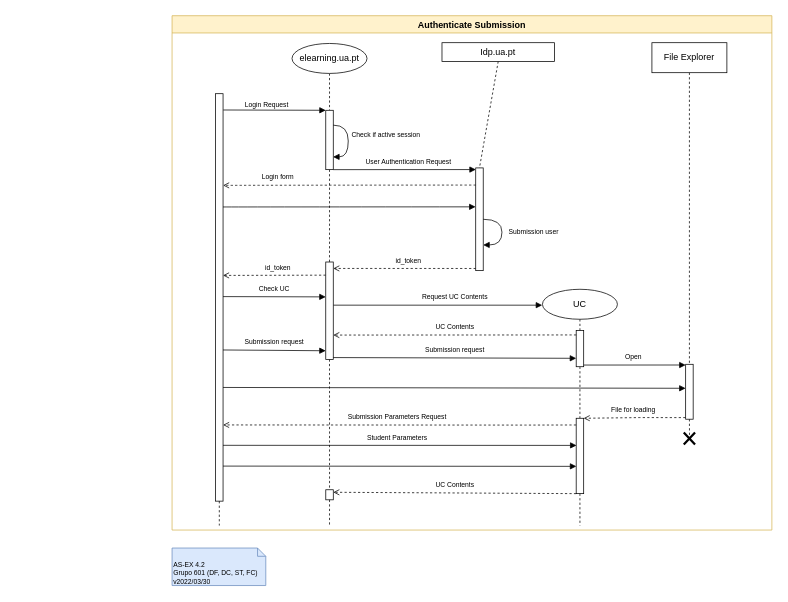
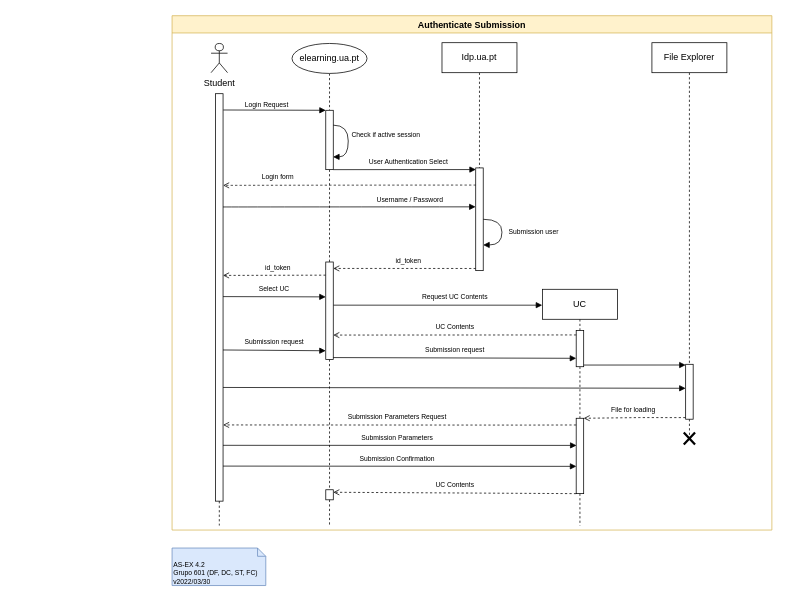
  <mxCell id="0" />
  <mxCell id="1" parent="0" />
  <mxCell id="2" value="Authenticate Submission" style="swimlane;swimlaneLine=1;fillColor=#fff2cc;strokeColor=#d6b656;" parent="1" vertex="1"><mxGeometry x="229" y="20" width="800" height="686" as="geometry" /></mxCell>
  <mxCell id="3" style="edgeStyle=orthogonalEdgeStyle;rounded=0;orthogonalLoop=1;jettySize=auto;html=1;exitX=1;exitY=0.5;exitDx=0;exitDy=0;entryX=0;entryY=0.5;entryDx=0;entryDy=0;dashed=1;fontSize=9;endArrow=none;endFill=0;" parent="2" source="36" target="50" edge="1"><mxGeometry relative="1" as="geometry" /></mxCell>
  <mxCell id="4" style="edgeStyle=none;rounded=0;orthogonalLoop=1;jettySize=auto;html=1;endArrow=block;endFill=1;exitX=0.04;exitY=-0.026;exitDx=0;exitDy=0;exitPerimeter=0;entryX=0;entryY=1;entryDx=0;entryDy=0;" parent="2" source="19" target="13" edge="1"><mxGeometry relative="1" as="geometry"><mxPoint x="81" y="126" as="sourcePoint" /><mxPoint x="201" y="126" as="targetPoint" /></mxGeometry></mxCell>
  <mxCell id="5" value="Login Request" style="edgeLabel;html=1;align=center;verticalAlign=middle;resizable=0;points=[];fontSize=9;labelBackgroundColor=none;" parent="4" connectable="0" vertex="1"><mxGeometry x="-0.203" y="-1" relative="1" as="geometry"><mxPoint x="3" y="-8" as="offset" /></mxGeometry></mxCell>
+ <mxCell id="6" value="Student" style="shape=umlActor;verticalLabelPosition=bottom;verticalAlign=top;html=1;outlineConnect=0;" parent="2" vertex="1"><mxGeometry x="52" y="37" width="22" height="39" as="geometry" /></mxCell>
  <mxCell id="7" style="edgeStyle=none;rounded=0;orthogonalLoop=1;jettySize=auto;html=1;exitX=0.5;exitY=1;exitDx=0;exitDy=0;entryX=0;entryY=0.5;entryDx=0;entryDy=0;endArrow=none;endFill=0;dashed=1;" parent="2" source="8" target="13" edge="1"><mxGeometry relative="1" as="geometry" /></mxCell>
  <mxCell id="8" value="elearning.ua.pt" style="ellipse;whiteSpace=wrap;html=1;" parent="2" vertex="1"><mxGeometry x="159.99" y="37" width="100" height="40" as="geometry" /></mxCell>
  <mxCell id="9" style="edgeStyle=none;rounded=0;orthogonalLoop=1;jettySize=auto;html=1;exitX=0.5;exitY=1;exitDx=0;exitDy=0;entryX=0;entryY=0.5;entryDx=0;entryDy=0;dashed=1;endArrow=none;endFill=0;" parent="2" source="10" target="16" edge="1"><mxGeometry relative="1" as="geometry" /></mxCell>
- <mxCell id="10" value="Idp.ua.pt" style="rounded=0;whiteSpace=wrap;html=1;" parent="2" vertex="1"><mxGeometry x="360" y="36" width="150" height="25" as="geometry" /></mxCell>
+ <mxCell id="10" value="Idp.ua.pt" style="rounded=0;whiteSpace=wrap;html=1;" parent="2" vertex="1"><mxGeometry x="360" y="36" width="100" height="40" as="geometry" /></mxCell>
  <mxCell id="11" style="edgeStyle=none;rounded=0;orthogonalLoop=1;jettySize=auto;html=1;endArrow=block;endFill=1;exitX=1;exitY=0;exitDx=0;exitDy=0;entryX=0.016;entryY=0.981;entryDx=0;entryDy=0;entryPerimeter=0;" parent="2" source="13" target="16" edge="1"><mxGeometry relative="1" as="geometry"><mxPoint x="220" y="206" as="sourcePoint" /><mxPoint x="400" y="206" as="targetPoint" /></mxGeometry></mxCell>
  <mxCell id="12" style="edgeStyle=none;rounded=0;orthogonalLoop=1;jettySize=auto;html=1;exitX=1;exitY=0.5;exitDx=0;exitDy=0;entryX=0;entryY=0.5;entryDx=0;entryDy=0;dashed=1;fontSize=10;endArrow=none;endFill=0;" parent="2" source="13" target="29" edge="1"><mxGeometry relative="1" as="geometry" /></mxCell>
  <mxCell id="13" value="" style="rounded=0;whiteSpace=wrap;html=1;rotation=90;" parent="2" vertex="1"><mxGeometry x="170.42" y="160.72" width="79.16" height="10" as="geometry" /></mxCell>
  <mxCell id="14" style="edgeStyle=orthogonalEdgeStyle;curved=1;rounded=0;orthogonalLoop=1;jettySize=auto;html=1;fontSize=10;endArrow=open;endFill=0;dashed=1;exitX=0.167;exitY=0.981;exitDx=0;exitDy=0;exitPerimeter=0;entryX=0.225;entryY=-0.005;entryDx=0;entryDy=0;entryPerimeter=0;" parent="2" source="16" target="19" edge="1"><mxGeometry relative="1" as="geometry"><mxPoint x="401.5" y="226" as="sourcePoint" /><mxPoint x="81.5" y="226" as="targetPoint" /></mxGeometry></mxCell>
  <mxCell id="15" style="rounded=0;orthogonalLoop=1;jettySize=auto;html=1;fontSize=10;endArrow=open;endFill=0;dashed=1;exitX=0.979;exitY=0.988;exitDx=0;exitDy=0;exitPerimeter=0;entryX=0.066;entryY=-0.003;entryDx=0;entryDy=0;entryPerimeter=0;" parent="2" source="16" target="29" edge="1"><mxGeometry relative="1" as="geometry"><mxPoint x="400" y="337" as="sourcePoint" /><mxPoint x="230" y="337" as="targetPoint" /></mxGeometry></mxCell>
  <mxCell id="16" value="" style="rounded=0;whiteSpace=wrap;html=1;rotation=90;" parent="2" vertex="1"><mxGeometry x="341.5" y="266.5" width="137" height="10" as="geometry" /></mxCell>
  <mxCell id="17" value="&lt;font style=&quot;font-size: 9px;&quot;&gt;Check if active session&lt;/font&gt;" style="text;html=1;align=center;verticalAlign=middle;resizable=0;points=[];autosize=1;strokeColor=none;fillColor=none;fontSize=9;" parent="2" vertex="1"><mxGeometry x="230" y="149.46" width="110" height="20" as="geometry" /></mxCell>
- <mxCell id="18" value="User Authentication Request" style="text;html=1;align=center;verticalAlign=middle;resizable=0;points=[];autosize=1;strokeColor=none;fillColor=none;fontSize=9;" parent="2" vertex="1"><mxGeometry x="250" y="185" width="130" height="20" as="geometry" /></mxCell>
+ <mxCell id="18" value="User Authentication Select" style="text;html=1;align=center;verticalAlign=middle;resizable=0;points=[];autosize=1;strokeColor=none;fillColor=none;fontSize=9;" parent="2" vertex="1"><mxGeometry x="250" y="185" width="130" height="20" as="geometry" /></mxCell>
  <mxCell id="19" value="" style="rounded=0;whiteSpace=wrap;html=1;rotation=90;" parent="2" vertex="1"><mxGeometry x="-208.71" y="370.72" width="543.43" height="10" as="geometry" /></mxCell>
  <mxCell id="20" value="Login form" style="text;html=1;align=center;verticalAlign=middle;resizable=0;points=[];autosize=1;strokeColor=none;fillColor=none;fontSize=9;" parent="2" vertex="1"><mxGeometry x="111" y="205" width="60" height="20" as="geometry" /></mxCell>
  <mxCell id="21" value="" style="endArrow=block;html=1;rounded=0;fontSize=10;curved=1;endFill=1;exitX=0.278;exitY=0.002;exitDx=0;exitDy=0;exitPerimeter=0;entryX=0.379;entryY=1.016;entryDx=0;entryDy=0;entryPerimeter=0;" parent="2" source="19" target="16" edge="1"><mxGeometry width="50" height="50" relative="1" as="geometry"><mxPoint x="81.5" y="255" as="sourcePoint" /><mxPoint x="401.5" y="255" as="targetPoint" /></mxGeometry></mxCell>
+ <mxCell id="22" value="Username / Password" style="text;html=1;align=center;verticalAlign=middle;resizable=0;points=[];autosize=1;strokeColor=none;fillColor=none;fontSize=9;" parent="2" vertex="1"><mxGeometry x="266.5" y="236" width="100" height="20" as="geometry" /></mxCell>
  <mxCell id="23" style="edgeStyle=orthogonalEdgeStyle;curved=1;rounded=0;orthogonalLoop=1;jettySize=auto;html=1;exitX=0.5;exitY=0;exitDx=0;exitDy=0;entryX=0.75;entryY=0;entryDx=0;entryDy=0;fontSize=10;endArrow=block;endFill=1;" parent="2" source="16" target="16" edge="1"><mxGeometry relative="1" as="geometry"><Array as="points"><mxPoint x="440" y="271" /><mxPoint x="440" y="306" /></Array></mxGeometry></mxCell>
  <mxCell id="24" value="Submission user" style="text;html=1;align=center;verticalAlign=middle;resizable=0;points=[];autosize=1;strokeColor=none;fillColor=none;fontSize=9;" parent="2" vertex="1"><mxGeometry x="437" y="278" width="90" height="20" as="geometry" /></mxCell>
  <mxCell id="25" value="id_token" style="text;html=1;align=center;verticalAlign=middle;resizable=0;points=[];autosize=1;strokeColor=none;fillColor=none;fontSize=9;" parent="2" vertex="1"><mxGeometry x="290" y="317" width="50" height="20" as="geometry" /></mxCell>
  <mxCell id="26" style="edgeStyle=none;rounded=0;orthogonalLoop=1;jettySize=auto;html=1;dashed=1;fontSize=10;endArrow=open;endFill=0;exitX=0.135;exitY=1.005;exitDx=0;exitDy=0;exitPerimeter=0;entryX=0.446;entryY=0.004;entryDx=0;entryDy=0;entryPerimeter=0;" parent="2" source="29" target="19" edge="1"><mxGeometry relative="1" as="geometry"><mxPoint x="201" y="346" as="sourcePoint" /><mxPoint x="71" y="346" as="targetPoint" /></mxGeometry></mxCell>
  <mxCell id="27" style="edgeStyle=none;rounded=0;orthogonalLoop=1;jettySize=auto;html=1;fontSize=10;endArrow=block;endFill=1;exitX=0.443;exitY=-0.002;exitDx=0;exitDy=0;exitPerimeter=0;entryX=-0.003;entryY=0.53;entryDx=0;entryDy=0;entryPerimeter=0;" parent="2" source="29" target="32" edge="1"><mxGeometry relative="1" as="geometry"><mxPoint x="220" y="386" as="sourcePoint" /><mxPoint x="490" y="386" as="targetPoint" /></mxGeometry></mxCell>
  <mxCell id="28" style="rounded=0;orthogonalLoop=1;jettySize=auto;html=1;exitX=1;exitY=0.5;exitDx=0;exitDy=0;entryX=0;entryY=0.5;entryDx=0;entryDy=0;fontSize=9;endArrow=none;endFill=0;dashed=1;" parent="2" source="29" target="63" edge="1"><mxGeometry relative="1" as="geometry" /></mxCell>
  <mxCell id="29" value="" style="rounded=0;whiteSpace=wrap;html=1;rotation=90;" parent="2" vertex="1"><mxGeometry x="145.02" y="388.46" width="129.94" height="10" as="geometry" /></mxCell>
  <mxCell id="30" value="id_token" style="text;html=1;align=center;verticalAlign=middle;resizable=0;points=[];autosize=1;strokeColor=none;fillColor=none;fontSize=9;" parent="2" vertex="1"><mxGeometry x="116" y="326" width="50" height="20" as="geometry" /></mxCell>
  <mxCell id="31" style="edgeStyle=orthogonalEdgeStyle;rounded=0;orthogonalLoop=1;jettySize=auto;html=1;exitX=0.5;exitY=1;exitDx=0;exitDy=0;entryX=0;entryY=0.5;entryDx=0;entryDy=0;endArrow=none;endFill=0;dashed=1;" parent="2" source="32" target="36" edge="1"><mxGeometry relative="1" as="geometry" /></mxCell>
- <mxCell id="32" value="UC" style="ellipse;whiteSpace=wrap;html=1;" parent="2" vertex="1"><mxGeometry x="493.99" y="364.88" width="100" height="40" as="geometry" /></mxCell>
+ <mxCell id="32" value="UC" style="rounded=0;whiteSpace=wrap;html=1;" parent="2" vertex="1"><mxGeometry x="493.99" y="364.88" width="100" height="40" as="geometry" /></mxCell>
  <mxCell id="33" value="" style="endArrow=block;html=1;rounded=0;fontSize=10;endFill=1;exitX=0.498;exitY=-0.002;exitDx=0;exitDy=0;exitPerimeter=0;entryX=0.358;entryY=1.005;entryDx=0;entryDy=0;entryPerimeter=0;" parent="2" source="19" target="29" edge="1"><mxGeometry width="50" height="50" relative="1" as="geometry"><mxPoint x="81" y="374.38" as="sourcePoint" /><mxPoint x="201" y="375.38" as="targetPoint" /></mxGeometry></mxCell>
- <mxCell id="34" value="Check UC" style="text;html=1;align=center;verticalAlign=middle;resizable=0;points=[];autosize=1;strokeColor=none;fillColor=none;fontSize=9;" parent="2" vertex="1"><mxGeometry x="106" y="354.88" width="60" height="20" as="geometry" /></mxCell>
+ <mxCell id="34" value="Select UC" style="text;html=1;align=center;verticalAlign=middle;resizable=0;points=[];autosize=1;strokeColor=none;fillColor=none;fontSize=9;" parent="2" vertex="1"><mxGeometry x="106" y="354.88" width="60" height="20" as="geometry" /></mxCell>
  <mxCell id="35" value="Request UC Contents" style="text;html=1;align=center;verticalAlign=middle;resizable=0;points=[];autosize=1;strokeColor=none;fillColor=none;fontSize=9;" parent="2" vertex="1"><mxGeometry x="326.5" y="364.88" width="100" height="20" as="geometry" /></mxCell>
  <mxCell id="36" value="" style="rounded=0;whiteSpace=wrap;html=1;rotation=90;" parent="2" vertex="1"><mxGeometry x="519.91" y="439.07" width="48.17" height="10" as="geometry" /></mxCell>
  <mxCell id="37" style="rounded=0;orthogonalLoop=1;jettySize=auto;html=1;fontSize=10;endArrow=open;endFill=0;dashed=1;exitX=0.12;exitY=0.996;exitDx=0;exitDy=0;exitPerimeter=0;entryX=0.75;entryY=0;entryDx=0;entryDy=0;" parent="2" source="36" target="29" edge="1"><mxGeometry relative="1" as="geometry"><mxPoint x="529.5" y="426" as="sourcePoint" /><mxPoint x="223.5" y="426" as="targetPoint" /></mxGeometry></mxCell>
  <mxCell id="38" value="UC Contents" style="text;html=1;align=center;verticalAlign=middle;resizable=0;points=[];autosize=1;strokeColor=none;fillColor=none;fontSize=9;" parent="2" vertex="1"><mxGeometry x="341.5" y="406" width="70" height="20" as="geometry" /></mxCell>
  <mxCell id="39" value="" style="endArrow=block;html=1;rounded=0;fontSize=10;endFill=1;exitX=0.629;exitY=0.003;exitDx=0;exitDy=0;exitPerimeter=0;entryX=0.911;entryY=1.004;entryDx=0;entryDy=0;entryPerimeter=0;" parent="2" source="19" target="29" edge="1"><mxGeometry width="50" height="50" relative="1" as="geometry"><mxPoint x="76" y="446" as="sourcePoint" /><mxPoint x="196" y="447" as="targetPoint" /></mxGeometry></mxCell>
  <mxCell id="40" value="Submission request" style="text;html=1;align=center;verticalAlign=middle;resizable=0;points=[];autosize=1;strokeColor=none;fillColor=none;fontSize=9;" parent="2" vertex="1"><mxGeometry x="91" y="426" width="90" height="20" as="geometry" /></mxCell>
  <mxCell id="41" value="" style="endArrow=block;html=1;rounded=0;fontSize=10;endFill=1;exitX=0.981;exitY=0;exitDx=0;exitDy=0;exitPerimeter=0;entryX=0.767;entryY=0.996;entryDx=0;entryDy=0;entryPerimeter=0;" parent="2" source="29" target="36" edge="1"><mxGeometry width="50" height="50" relative="1" as="geometry"><mxPoint x="220" y="456.0" as="sourcePoint" /><mxPoint x="530" y="457" as="targetPoint" /></mxGeometry></mxCell>
  <mxCell id="42" value="Submission request" style="text;html=1;align=center;verticalAlign=middle;resizable=0;points=[];autosize=1;strokeColor=none;fillColor=none;fontSize=9;" parent="2" vertex="1"><mxGeometry x="331.5" y="436" width="90" height="20" as="geometry" /></mxCell>
  <mxCell id="43" style="edgeStyle=orthogonalEdgeStyle;rounded=0;orthogonalLoop=1;jettySize=auto;html=1;exitX=0.5;exitY=1;exitDx=0;exitDy=0;entryX=0;entryY=0.5;entryDx=0;entryDy=0;dashed=1;fontSize=9;endArrow=none;endFill=0;" parent="2" source="44" target="46" edge="1"><mxGeometry relative="1" as="geometry" /></mxCell>
  <mxCell id="44" value="File Explorer" style="rounded=0;whiteSpace=wrap;html=1;" parent="2" vertex="1"><mxGeometry x="640" y="36" width="100" height="40" as="geometry" /></mxCell>
  <mxCell id="45" style="edgeStyle=orthogonalEdgeStyle;rounded=0;orthogonalLoop=1;jettySize=auto;html=1;exitX=1;exitY=0.5;exitDx=0;exitDy=0;entryX=0.509;entryY=0.491;entryDx=0;entryDy=0;entryPerimeter=0;dashed=1;fontSize=9;endArrow=none;endFill=0;" parent="2" source="46" target="51" edge="1"><mxGeometry relative="1" as="geometry" /></mxCell>
  <mxCell id="46" value="" style="rounded=0;whiteSpace=wrap;html=1;rotation=90;" parent="2" vertex="1"><mxGeometry x="653.4" y="496.53" width="73.23" height="10" as="geometry" /></mxCell>
  <mxCell id="47" value="" style="endArrow=block;html=1;rounded=0;fontSize=10;endFill=1;exitX=0.954;exitY=-0.003;exitDx=0;exitDy=0;exitPerimeter=0;entryX=0.013;entryY=1.001;entryDx=0;entryDy=0;entryPerimeter=0;" parent="2" source="36" target="46" edge="1"><mxGeometry width="50" height="50" relative="1" as="geometry"><mxPoint x="560" y="466.0" as="sourcePoint" /><mxPoint x="680" y="466" as="targetPoint" /></mxGeometry></mxCell>
- <mxCell id="48" value="Open" style="text;html=1;align=center;verticalAlign=middle;resizable=0;points=[];autosize=1;strokeColor=none;fillColor=none;fontSize=9;" parent="2" vertex="1"><mxGeometry x="595" y="446" width="40" height="20" as="geometry" /></mxCell>
  <mxCell id="49" value="" style="endArrow=block;html=1;rounded=0;fontSize=10;endFill=1;entryX=0.437;entryY=1.005;entryDx=0;entryDy=0;entryPerimeter=0;exitX=0.721;exitY=-0.001;exitDx=0;exitDy=0;exitPerimeter=0;" parent="2" source="19" target="46" edge="1"><mxGeometry width="50" height="50" relative="1" as="geometry"><mxPoint x="78.621" y="496" as="sourcePoint" /><mxPoint x="680" y="497.0" as="targetPoint" /></mxGeometry></mxCell>
  <mxCell id="50" value="" style="rounded=0;whiteSpace=wrap;html=1;rotation=90;" parent="2" vertex="1"><mxGeometry x="493.73" y="582.17" width="100.52" height="10" as="geometry" /></mxCell>
  <mxCell id="51" value="" style="shape=umlDestroy;whiteSpace=wrap;html=1;strokeWidth=3;fontSize=9;" parent="2" vertex="1"><mxGeometry x="682.51" y="556" width="15.01" height="16" as="geometry" /></mxCell>
  <mxCell id="52" style="rounded=0;orthogonalLoop=1;jettySize=auto;html=1;fontSize=10;endArrow=open;endFill=0;dashed=1;exitX=0.971;exitY=1.028;exitDx=0;exitDy=0;exitPerimeter=0;entryX=0;entryY=0;entryDx=0;entryDy=0;" parent="2" source="46" target="50" edge="1"><mxGeometry relative="1" as="geometry"><mxPoint x="682.51" y="536" as="sourcePoint" /><mxPoint x="553.01" y="536" as="targetPoint" /><Array as="points"><mxPoint x="623.01" y="536" /></Array></mxGeometry></mxCell>
  <mxCell id="53" value="File for loading" style="text;html=1;align=center;verticalAlign=middle;resizable=0;points=[];autosize=1;strokeColor=none;fillColor=none;fontSize=9;" parent="2" vertex="1"><mxGeometry x="580" y="516" width="70" height="20" as="geometry" /></mxCell>
  <mxCell id="54" style="edgeStyle=orthogonalEdgeStyle;rounded=0;orthogonalLoop=1;jettySize=auto;html=1;exitX=0.25;exitY=0;exitDx=0;exitDy=0;entryX=0.785;entryY=0.023;entryDx=0;entryDy=0;entryPerimeter=0;fontSize=9;endArrow=block;endFill=1;curved=1;" parent="2" source="13" target="13" edge="1"><mxGeometry relative="1" as="geometry" /></mxCell>
  <mxCell id="55" style="rounded=0;orthogonalLoop=1;jettySize=auto;html=1;fontSize=10;endArrow=open;endFill=0;dashed=1;exitX=0.089;exitY=1.012;exitDx=0;exitDy=0;exitPerimeter=0;entryX=0.813;entryY=-0.002;entryDx=0;entryDy=0;entryPerimeter=0;" parent="2" source="50" target="19" edge="1"><mxGeometry relative="1" as="geometry"><mxPoint x="531" y="546" as="sourcePoint" /><mxPoint x="80" y="546" as="targetPoint" /><Array as="points"><mxPoint x="471.5" y="546" /></Array></mxGeometry></mxCell>
  <mxCell id="56" value="Submission Parameters Request" style="text;html=1;align=center;verticalAlign=middle;resizable=0;points=[];autosize=1;strokeColor=none;fillColor=none;fontSize=9;" parent="2" vertex="1"><mxGeometry x="224.96" y="526" width="150" height="20" as="geometry" /></mxCell>
  <mxCell id="57" value="" style="endArrow=block;html=1;rounded=0;fontSize=10;endFill=1;exitX=0.863;exitY=0.002;exitDx=0;exitDy=0;exitPerimeter=0;entryX=0.36;entryY=0.954;entryDx=0;entryDy=0;entryPerimeter=0;" parent="2" source="19" target="50" edge="1"><mxGeometry width="50" height="50" relative="1" as="geometry"><mxPoint x="80" y="573" as="sourcePoint" /><mxPoint x="535" y="573" as="targetPoint" /></mxGeometry></mxCell>
- <mxCell id="58" value="Student Parameters" style="text;html=1;align=center;verticalAlign=middle;resizable=0;points=[];autosize=1;strokeColor=none;fillColor=none;fontSize=9;" parent="2" vertex="1"><mxGeometry x="244.96" y="554" width="110" height="20" as="geometry" /></mxCell>
+ <mxCell id="58" value="Submission Parameters" style="text;html=1;align=center;verticalAlign=middle;resizable=0;points=[];autosize=1;strokeColor=none;fillColor=none;fontSize=9;" parent="2" vertex="1"><mxGeometry x="244.96" y="554" width="110" height="20" as="geometry" /></mxCell>
  <mxCell id="59" value="" style="endArrow=block;html=1;rounded=0;fontSize=10;endFill=1;entryX=0.638;entryY=0.977;entryDx=0;entryDy=0;entryPerimeter=0;exitX=0.914;exitY=0.001;exitDx=0;exitDy=0;exitPerimeter=0;" parent="2" source="19" target="50" edge="1"><mxGeometry width="50" height="50" relative="1" as="geometry"><mxPoint x="80" y="600.96" as="sourcePoint" /><mxPoint x="534.96" y="600.96" as="targetPoint" /></mxGeometry></mxCell>
+ <mxCell id="60" value="Submission Confirmation" style="text;html=1;align=center;verticalAlign=middle;resizable=0;points=[];autosize=1;strokeColor=none;fillColor=none;fontSize=9;" parent="2" vertex="1"><mxGeometry x="239.96" y="581.96" width="120" height="20" as="geometry" /></mxCell>
  <mxCell id="61" style="rounded=0;orthogonalLoop=1;jettySize=auto;html=1;fontSize=10;endArrow=open;endFill=0;dashed=1;entryX=0.25;entryY=0;entryDx=0;entryDy=0;exitX=1;exitY=1;exitDx=0;exitDy=0;" parent="2" source="50" target="63" edge="1"><mxGeometry relative="1" as="geometry"><mxPoint x="530.96" y="636.0" as="sourcePoint" /><mxPoint x="224.96" y="636.0" as="targetPoint" /></mxGeometry></mxCell>
  <mxCell id="62" value="UC Contents" style="text;html=1;align=center;verticalAlign=middle;resizable=0;points=[];autosize=1;strokeColor=none;fillColor=none;fontSize=9;" parent="2" vertex="1"><mxGeometry x="341.5" y="616" width="70" height="20" as="geometry" /></mxCell>
  <mxCell id="63" value="" style="rounded=0;whiteSpace=wrap;html=1;rotation=90;" parent="2" vertex="1"><mxGeometry x="203.31" y="633.97" width="13.42" height="10" as="geometry" /></mxCell>
  <mxCell id="64" style="edgeStyle=none;rounded=0;orthogonalLoop=1;jettySize=auto;html=1;exitX=1;exitY=0.5;exitDx=0;exitDy=0;dashed=1;fontSize=9;endArrow=none;endFill=0;" parent="1" source="50" edge="1"><mxGeometry relative="1" as="geometry"><mxPoint x="773" y="700" as="targetPoint" /></mxGeometry></mxCell>
  <mxCell id="65" style="edgeStyle=none;rounded=0;orthogonalLoop=1;jettySize=auto;html=1;exitX=1;exitY=0.5;exitDx=0;exitDy=0;dashed=1;fontSize=9;endArrow=none;endFill=0;" parent="1" source="19" edge="1"><mxGeometry relative="1" as="geometry"><mxPoint x="292" y="700" as="targetPoint" /></mxGeometry></mxCell>
  <mxCell id="66" style="edgeStyle=none;rounded=0;orthogonalLoop=1;jettySize=auto;html=1;exitX=1;exitY=0.5;exitDx=0;exitDy=0;dashed=1;fontSize=9;endArrow=none;endFill=0;" parent="1" source="63" edge="1"><mxGeometry relative="1" as="geometry"><mxPoint x="439" y="700" as="targetPoint" /></mxGeometry></mxCell>
  <mxCell id="67" value="AS-EX 4.2&lt;br&gt;Grupo 601 (DF, DC, ST, FC)&lt;br&gt;v2022/03/30" style="shape=note2;boundedLbl=1;whiteSpace=wrap;html=1;size=11;verticalAlign=top;align=left;fontSize=9;fillColor=#dae8fc;strokeColor=#6c8ebf;" parent="1" vertex="1"><mxGeometry x="229" y="730" width="125" height="50" as="geometry" /></mxCell>
